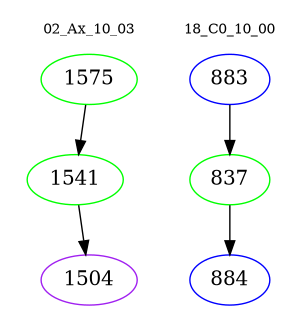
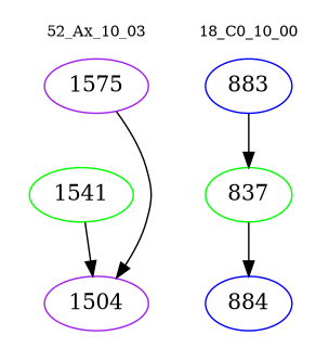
  digraph {
    node [color=purple]
    edge [color=black]
-   n1 [color=green label=1575]
+   n1 [label=1575]
    n2 [color=green label=1541]
    n3 [label=1504]
    n4 [color=blue label=883]
    n5 [color=green label=837]
    n6 [color=blue label=884]
    subgraph cluster_1 {
      color=white
      fontsize=10
-     label="02_Ax_10_03"
+     label="52_Ax_10_03"
      n1
      n2
      n3
    }
    subgraph cluster_2 {
      color=white
      fontsize=10
      label="18_C0_10_00"
      n4
      n5
      n6
    }
-   n1 -> n2
+   n1 -> n3
    n2 -> n3
    n4 -> n5
    n5 -> n6
  }
